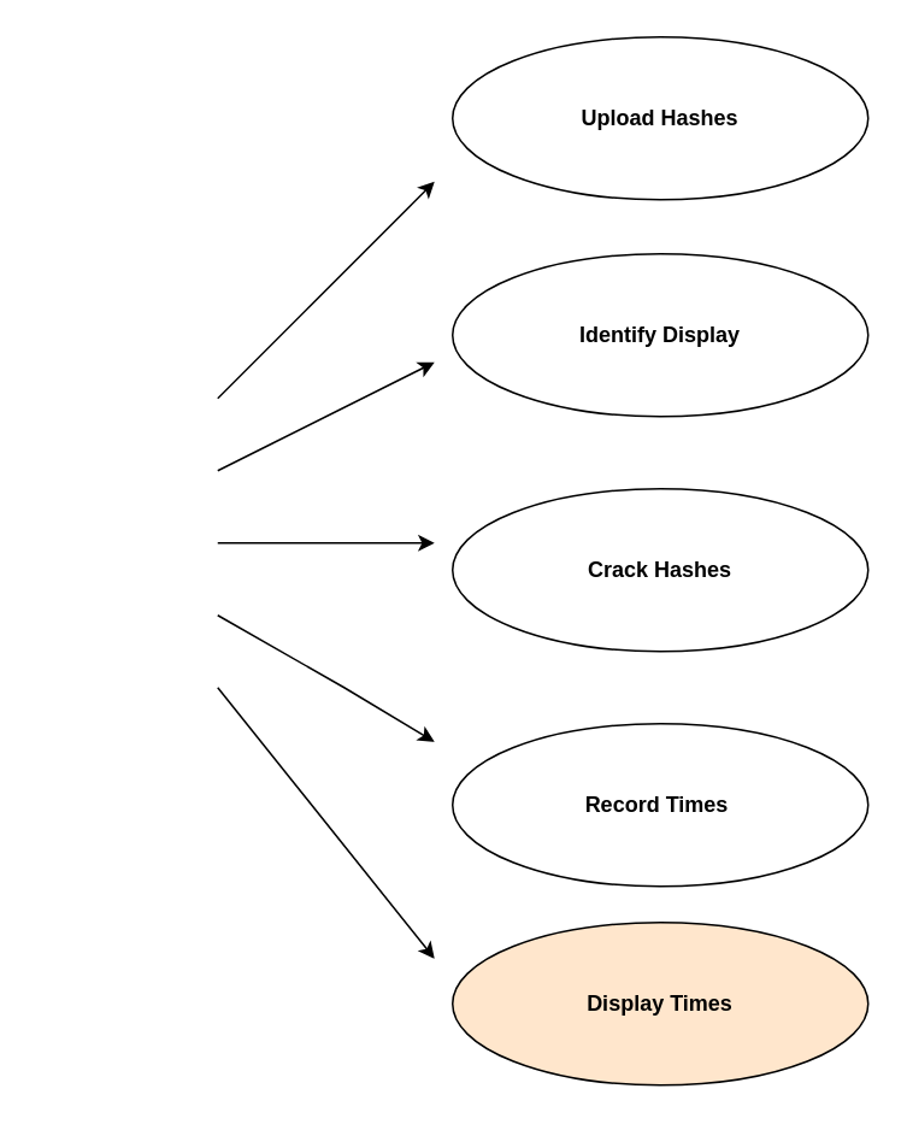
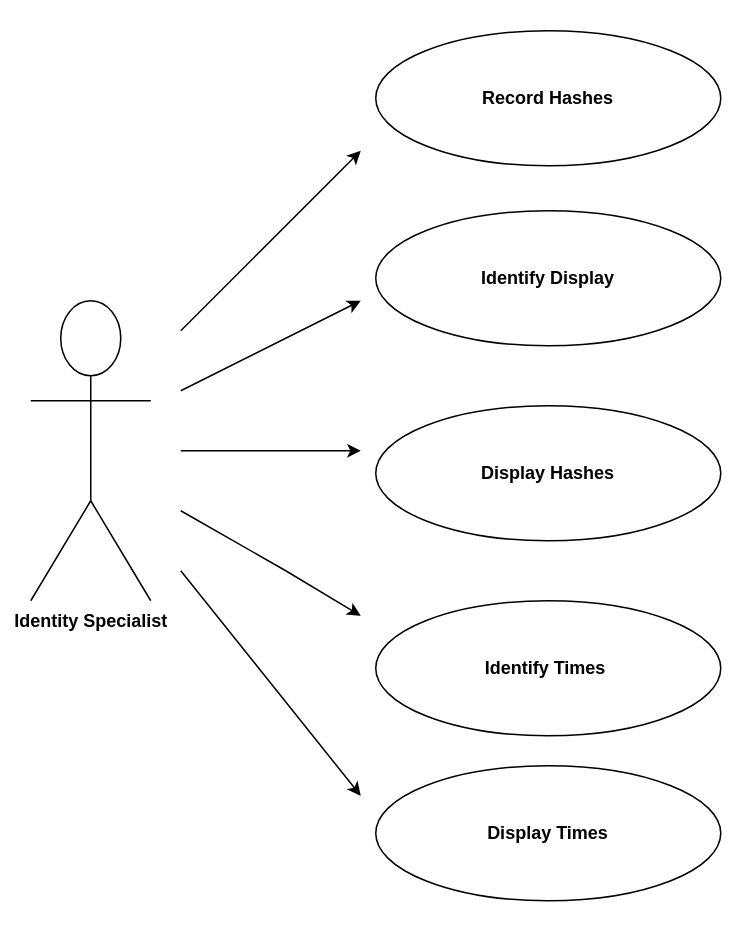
  <mxCell id="0" />
  <mxCell id="1" parent="0" />
- <mxCell id="2" value="Upload Hashes" style="ellipse;whiteSpace=wrap;html=1;fontStyle=1" vertex="1" parent="1"><mxGeometry x="250" y="20" width="230" height="90" as="geometry" /></mxCell>
- <mxCell id="3" value="&lt;b&gt;Display Times&lt;/b&gt;" style="ellipse;whiteSpace=wrap;html=1;fillColor=#ffe6cc;" vertex="1" parent="1"><mxGeometry x="250" y="510" width="230" height="90" as="geometry" /></mxCell>
+ <mxCell id="2" value="Record Hashes" style="ellipse;whiteSpace=wrap;html=1;fontStyle=1" vertex="1" parent="1"><mxGeometry x="250" y="20" width="230" height="90" as="geometry" /></mxCell>
+ <mxCell id="3" value="&lt;b&gt;Display Times&lt;/b&gt;" style="ellipse;whiteSpace=wrap;html=1;" vertex="1" parent="1"><mxGeometry x="250" y="510" width="230" height="90" as="geometry" /></mxCell>
  <mxCell id="4" value="Identify Display" style="ellipse;whiteSpace=wrap;html=1;fontStyle=1" vertex="1" parent="1"><mxGeometry x="250" y="140" width="230" height="90" as="geometry" /></mxCell>
- <mxCell id="5" value="Crack Hashes" style="ellipse;whiteSpace=wrap;html=1;fontStyle=1" vertex="1" parent="1"><mxGeometry x="250" y="270" width="230" height="90" as="geometry" /></mxCell>
- <mxCell id="6" value="&lt;b&gt;Record Times&amp;nbsp;&lt;/b&gt;" style="ellipse;whiteSpace=wrap;html=1;" vertex="1" parent="1"><mxGeometry x="250" y="400" width="230" height="90" as="geometry" /></mxCell>
+ <mxCell id="5" value="Display Hashes" style="ellipse;whiteSpace=wrap;html=1;fontStyle=1" vertex="1" parent="1"><mxGeometry x="250" y="270" width="230" height="90" as="geometry" /></mxCell>
+ <mxCell id="6" value="&lt;b&gt;Identify Times&amp;nbsp;&lt;/b&gt;" style="ellipse;whiteSpace=wrap;html=1;" vertex="1" parent="1"><mxGeometry x="250" y="400" width="230" height="90" as="geometry" /></mxCell>
+ <mxCell id="7" value="I&lt;span&gt;dentity Specialist&lt;/span&gt;" style="shape=umlActor;verticalLabelPosition=bottom;verticalAlign=top;html=1;outlineConnect=0;fontStyle=1" vertex="1" parent="1"><mxGeometry x="20" y="200" width="80" height="200" as="geometry" /></mxCell>
  <mxCell id="8" value="" style="endArrow=classic;html=1;rounded=0;" edge="1" parent="1"><mxGeometry width="50" height="50" relative="1" as="geometry"><mxPoint x="120" y="220" as="sourcePoint" /><mxPoint x="240" y="100" as="targetPoint" /></mxGeometry></mxCell>
  <mxCell id="9" value="" style="endArrow=classic;html=1;rounded=0;" edge="1" parent="1"><mxGeometry width="50" height="50" relative="1" as="geometry"><mxPoint x="120" y="300" as="sourcePoint" /><mxPoint x="240" y="300" as="targetPoint" /><Array as="points"><mxPoint x="180" y="300" /></Array></mxGeometry></mxCell>
  <mxCell id="10" value="" style="endArrow=classic;html=1;rounded=0;" edge="1" parent="1"><mxGeometry width="50" height="50" relative="1" as="geometry"><mxPoint x="120" y="340" as="sourcePoint" /><mxPoint x="240" y="410" as="targetPoint" /><Array as="points"><mxPoint x="190" y="380" /></Array></mxGeometry></mxCell>
  <mxCell id="11" value="" style="endArrow=classic;html=1;rounded=0;" edge="1" parent="1"><mxGeometry width="50" height="50" relative="1" as="geometry"><mxPoint x="120" y="380" as="sourcePoint" /><mxPoint x="240" y="530" as="targetPoint" /><Array as="points"><mxPoint x="160" y="430" /></Array></mxGeometry></mxCell>
  <mxCell id="12" value="" style="endArrow=classic;html=1;rounded=0;" edge="1" parent="1"><mxGeometry width="50" height="50" relative="1" as="geometry"><mxPoint x="120" y="260" as="sourcePoint" /><mxPoint x="240" y="200" as="targetPoint" /><Array as="points" /></mxGeometry></mxCell>
